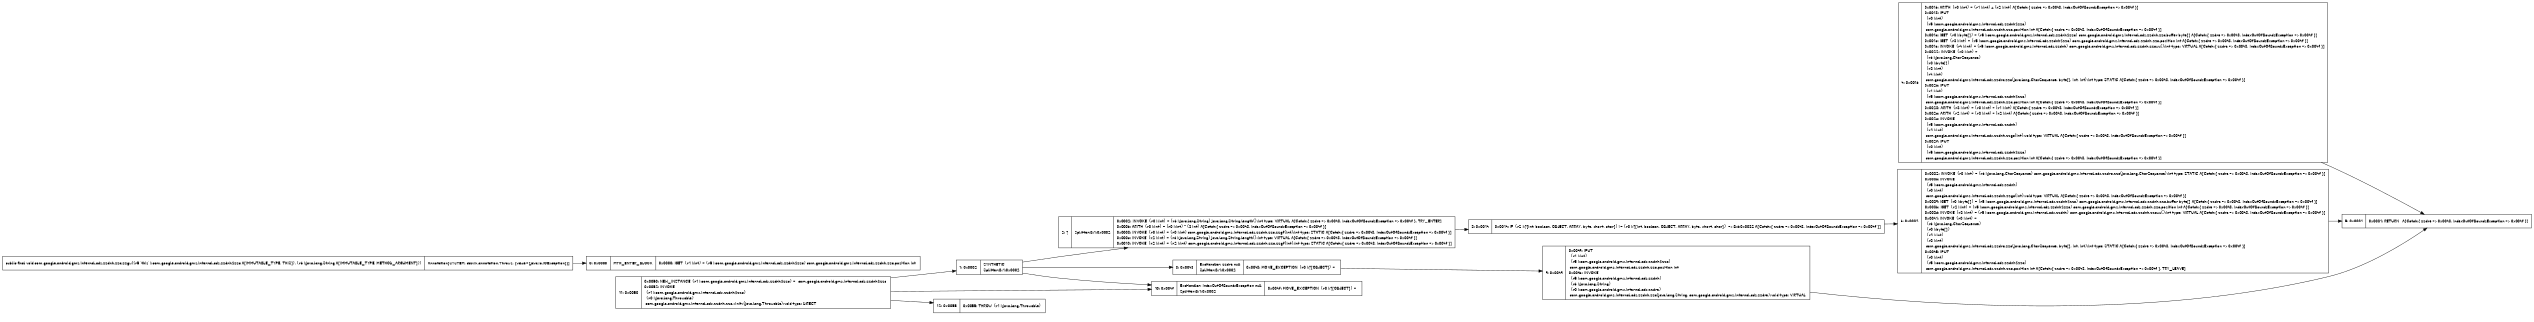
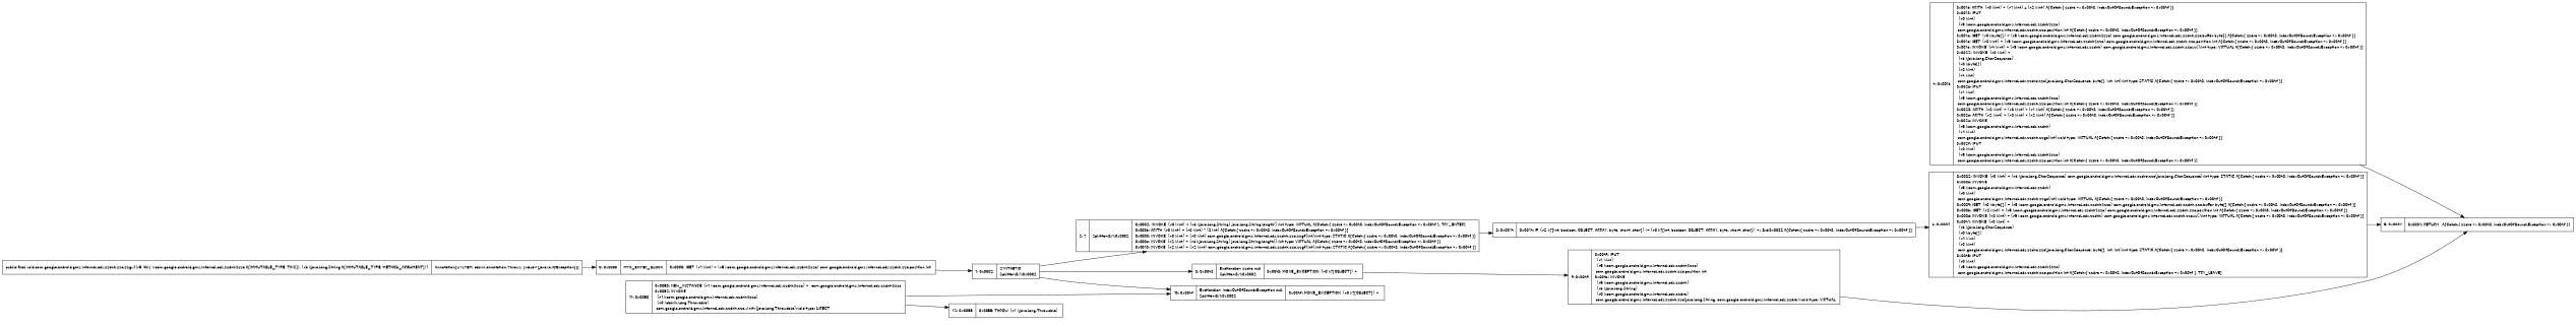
  digraph {
    fontname="Patrick Hand"
    rankdir=LR
    node [fontname="Patrick Hand" shape=record]
    edge [fontname="Patrick Hand"]
    n1 [label="{0\:\ 0x0000|MTH_ENTER_BLOCK\l|0x0000: IGET  (r1 I:int) = (r5 I:com.google.android.gms.internal.ads.zzdnh$zza) com.google.android.gms.internal.ads.zzdnh.zza.position int \l}"]
    n2 [label="{1\:\ 0x0002|SYNTHETIC\lSplitter:B:1:0x0002\l}"]
    n3 [label="{2\:\ ?|Splitter:B:1:0x0002\l|0x0002: INVOKE  (r0 I:int) = (r6 I:java.lang.String) java.lang.String.length():int type: VIRTUAL A[Catch:\{ zzdre \-\> 0x0048, IndexOutOfBoundsException \-\> 0x004f \}, TRY_ENTER]\l0x0006: ARITH  (r0 I:int) = (r0 I:int) * (3 int) A[Catch:\{ zzdre \-\> 0x0048, IndexOutOfBoundsException \-\> 0x004f \}]\l0x0008: INVOKE  (r0 I:int) = (r0 I:int) com.google.android.gms.internal.ads.zzdnh.zza.zzgf(int):int type: STATIC A[Catch:\{ zzdre \-\> 0x0048, IndexOutOfBoundsException \-\> 0x004f \}]\l0x000c: INVOKE  (r2 I:int) = (r6 I:java.lang.String) java.lang.String.length():int type: VIRTUAL A[Catch:\{ zzdre \-\> 0x0048, IndexOutOfBoundsException \-\> 0x004f \}]\l0x0010: INVOKE  (r2 I:int) = (r2 I:int) com.google.android.gms.internal.ads.zzdnh.zza.zzgf(int):int type: STATIC A[Catch:\{ zzdre \-\> 0x0048, IndexOutOfBoundsException \-\> 0x004f \}]\l}"]
    n4 [label="{8\:\ 0x0048|ExcHandler: zzdre null\lSplitter:B:1:0x0002\l|0x0048: MOVE_EXCEPTION  (r0 I:?[OBJECT]) =  \l}"]
    n5 [label="{10\:\ 0x004f|ExcHandler: IndexOutOfBoundsException null\lSplitter:B:1:0x8002\l|0x004f: MOVE_EXCEPTION  (r0 I:?[OBJECT]) =  \l}"]
    n6 [label="{3\:\ 0x0014|0x0014: IF  (r2 I:?[int, boolean, OBJECT, ARRAY, byte, short, char]) != (r0 I:?[int, boolean, OBJECT, ARRAY, byte, short, char])  \-\> B:6:0x0032 A[Catch:\{ zzdre \-\> 0x0048, IndexOutOfBoundsException \-\> 0x004f \}]\l}"]
    n7 [label="{9\:\ 0x0049|0x0049: IPUT  \l  (r1 I:int)\l  (r5 I:com.google.android.gms.internal.ads.zzdnh$zza)\l com.google.android.gms.internal.ads.zzdnh.zza.position int \l0x004b: INVOKE  \l  (r5 I:com.google.android.gms.internal.ads.zzdnh)\l  (r6 I:java.lang.String)\l  (r0 I:com.google.android.gms.internal.ads.zzdre)\l com.google.android.gms.internal.ads.zzdnh.zza(java.lang.String, com.google.android.gms.internal.ads.zzdre):void type: VIRTUAL \l}"]
    n8 [label="{6\:\ 0x0032|0x0032: INVOKE  (r0 I:int) = (r6 I:java.lang.CharSequence) com.google.android.gms.internal.ads.zzdra.zza(java.lang.CharSequence):int type: STATIC A[Catch:\{ zzdre \-\> 0x0048, IndexOutOfBoundsException \-\> 0x004f \}]\l0x0036: INVOKE  \l  (r5 I:com.google.android.gms.internal.ads.zzdnh)\l  (r0 I:int)\l com.google.android.gms.internal.ads.zzdnh.zzga(int):void type: VIRTUAL A[Catch:\{ zzdre \-\> 0x0048, IndexOutOfBoundsException \-\> 0x004f \}]\l0x0039: IGET  (r0 I:byte[]) = (r5 I:com.google.android.gms.internal.ads.zzdnh$zza) com.google.android.gms.internal.ads.zzdnh.zza.buffer byte[] A[Catch:\{ zzdre \-\> 0x0048, IndexOutOfBoundsException \-\> 0x004f \}]\l0x003b: IGET  (r2 I:int) = (r5 I:com.google.android.gms.internal.ads.zzdnh$zza) com.google.android.gms.internal.ads.zzdnh.zza.position int A[Catch:\{ zzdre \-\> 0x0048, IndexOutOfBoundsException \-\> 0x004f \}]\l0x003d: INVOKE  (r3 I:int) = (r5 I:com.google.android.gms.internal.ads.zzdnh) com.google.android.gms.internal.ads.zzdnh.zzawu():int type: VIRTUAL A[Catch:\{ zzdre \-\> 0x0048, IndexOutOfBoundsException \-\> 0x004f \}]\l0x0041: INVOKE  (r0 I:int) = \l  (r6 I:java.lang.CharSequence)\l  (r0 I:byte[])\l  (r2 I:int)\l  (r3 I:int)\l com.google.android.gms.internal.ads.zzdra.zza(java.lang.CharSequence, byte[], int, int):int type: STATIC A[Catch:\{ zzdre \-\> 0x0048, IndexOutOfBoundsException \-\> 0x004f \}]\l0x0045: IPUT  \l  (r0 I:int)\l  (r5 I:com.google.android.gms.internal.ads.zzdnh$zza)\l com.google.android.gms.internal.ads.zzdnh.zza.position int A[Catch:\{ zzdre \-\> 0x0048, IndexOutOfBoundsException \-\> 0x004f \}, TRY_LEAVE]\l}"]
    n9 [label="{4\:\ 0x0016|0x0016: ARITH  (r0 I:int) = (r1 I:int) + (r2 I:int) A[Catch:\{ zzdre \-\> 0x0048, IndexOutOfBoundsException \-\> 0x004f \}]\l0x0018: IPUT  \l  (r0 I:int)\l  (r5 I:com.google.android.gms.internal.ads.zzdnh$zza)\l com.google.android.gms.internal.ads.zzdnh.zza.position int A[Catch:\{ zzdre \-\> 0x0048, IndexOutOfBoundsException \-\> 0x004f \}]\l0x001a: IGET  (r0 I:byte[]) = (r5 I:com.google.android.gms.internal.ads.zzdnh$zza) com.google.android.gms.internal.ads.zzdnh.zza.buffer byte[] A[Catch:\{ zzdre \-\> 0x0048, IndexOutOfBoundsException \-\> 0x004f \}]\l0x001c: IGET  (r3 I:int) = (r5 I:com.google.android.gms.internal.ads.zzdnh$zza) com.google.android.gms.internal.ads.zzdnh.zza.position int A[Catch:\{ zzdre \-\> 0x0048, IndexOutOfBoundsException \-\> 0x004f \}]\l0x001e: INVOKE  (r4 I:int) = (r5 I:com.google.android.gms.internal.ads.zzdnh) com.google.android.gms.internal.ads.zzdnh.zzawu():int type: VIRTUAL A[Catch:\{ zzdre \-\> 0x0048, IndexOutOfBoundsException \-\> 0x004f \}]\l0x0022: INVOKE  (r0 I:int) = \l  (r6 I:java.lang.CharSequence)\l  (r0 I:byte[])\l  (r3 I:int)\l  (r4 I:int)\l com.google.android.gms.internal.ads.zzdra.zza(java.lang.CharSequence, byte[], int, int):int type: STATIC A[Catch:\{ zzdre \-\> 0x0048, IndexOutOfBoundsException \-\> 0x004f \}]\l0x0026: IPUT  \l  (r1 I:int)\l  (r5 I:com.google.android.gms.internal.ads.zzdnh$zza)\l com.google.android.gms.internal.ads.zzdnh.zza.position int A[Catch:\{ zzdre \-\> 0x0048, IndexOutOfBoundsException \-\> 0x004f \}]\l0x0028: ARITH  (r3 I:int) = (r0 I:int) \- (r1 I:int) A[Catch:\{ zzdre \-\> 0x0048, IndexOutOfBoundsException \-\> 0x004f \}]\l0x002a: ARITH  (r2 I:int) = (r3 I:int) \- (r2 I:int) A[Catch:\{ zzdre \-\> 0x0048, IndexOutOfBoundsException \-\> 0x004f \}]\l0x002c: INVOKE  \l  (r5 I:com.google.android.gms.internal.ads.zzdnh)\l  (r2 I:int)\l com.google.android.gms.internal.ads.zzdnh.zzga(int):void type: VIRTUAL A[Catch:\{ zzdre \-\> 0x0048, IndexOutOfBoundsException \-\> 0x004f \}]\l0x002f: IPUT  \l  (r0 I:int)\l  (r5 I:com.google.android.gms.internal.ads.zzdnh$zza)\l com.google.android.gms.internal.ads.zzdnh.zza.position int A[Catch:\{ zzdre \-\> 0x0048, IndexOutOfBoundsException \-\> 0x004f \}]\l}"]
    n10 [label="{5\:\ 0x0031|0x0031: RETURN   A[Catch:\{ zzdre \-\> 0x0048, IndexOutOfBoundsException \-\> 0x004f \}]\l}"]
-   n11 [label="{11\:\ 0x0050|0x0050: NEW_INSTANCE  (r1 I:com.google.android.gms.internal.ads.zzdnh$zzc) =  com.google.android.gms.internal.ads.zzdnh$zzc \l0x0052: INVOKE  \l  (r1 I:com.google.android.gms.internal.ads.zzdnh$zzc)\l  (r0 I:java.lang.Throwable)\l com.google.android.gms.internal.ads.zzdnh.zzc.\<init\>(java.lang.Throwable):void type: DIRECT \l}"]
+   n11 [label="{11\:\ 0x0050|0x0050: NEW_INSTANCE  (r1 I:com.google.android.gms.internal.ads.zzdnh$zzc) =  com.google.android.gms.internal.ads.zzdnh$zzc \l0x0052: INVOKE  \l  (r1 I:com.google.android.gms.internal.ads.zzdnh$zzc)\l  (r0 I:dalvik.lang.Throwable)\l com.google.android.gms.internal.ads.zzdnh.zzc.\<init\>(java.lang.Throwable):void type: DIRECT \l}"]
    n12 [label="{12\:\ 0x0055|0x0055: THROW  (r1 I:java.lang.Throwable) \l}"]
    n13 [label="{public final void com.google.android.gms.internal.ads.zzdnh.zza.zzgw((r5 'this' I:com.google.android.gms.internal.ads.zzdnh$zza A[IMMUTABLE_TYPE, THIS]), (r6 I:java.lang.String A[IMMUTABLE_TYPE, METHOD_ARGUMENT]))  | Annotation[SYSTEM, dalvik.annotation.Throws, \{value=[java.io.IOException]\}]\l}"]
-   n11 -> n2
+   n1 -> n2
    n2 -> n3
    n2 -> n4
    n2 -> n5
    n3 -> n6
    n4 -> n7
    n6 -> n8
    n7 -> n10
    n8 -> n10
    n9 -> n10
    n11 -> n5
    n11 -> n12
    n13 -> n1
  }
